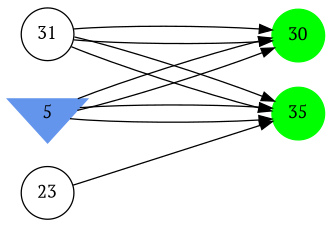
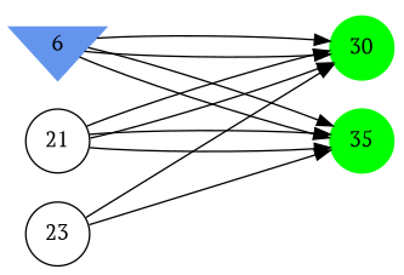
  digraph {
    fontname="PT Serif"
    rankdir=LR
    ranksep=2.0
    node [color=black fontname="PT Serif" shape=circle style=filled]
    edge [fontname="PT Serif"]
-   6 [color=cornflowerblue shape=invtriangle label=5]
-   21 [label=31 style=""]
+   6 [color=cornflowerblue shape=invtriangle]
+   21 [style=""]
    23 [style=""]
    30 [color=green]
    n5 [color=green label=35]
    subgraph sub_1 {
      rank=same
      6
    }
    subgraph sub_2 {
      rank=same
      21
      23
    }
    subgraph sub_3 {
      rank=same
      30
      n5
    }
    6 -> 30
    6 -> 30
    6 -> n5
    6 -> n5
    21 -> 30
    21 -> 30
    21 -> n5
    21 -> n5
+   23 -> 30
    23 -> n5
  }
